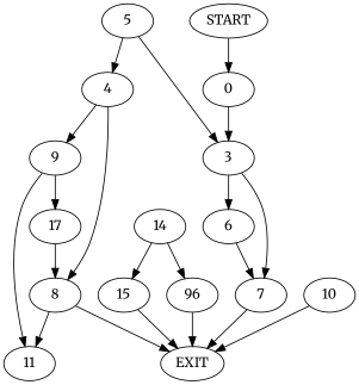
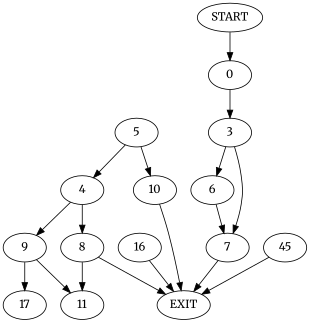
  digraph {
    fontname=Merriweather
    node [fontname=Merriweather]
    edge [fontname=Merriweather]
    n1 [label=START]
    n2 [label=0]
    3
    n4 [label=EXIT]
    6
    7
    4
    8
    9
    5
    10
    11
    n13 [label=17]
-   14
-   15
-   16 [label=96]
+   15 [label=45]
+   16
    n1 -> n2
    n2 -> 3
    3 -> 6
    3 -> 7
    6 -> 7
    7 -> n4
    4 -> 8
    4 -> 9
    8 -> n4
    8 -> 11
    9 -> 11
    9 -> n13
    5 -> 4
-   5 -> 3
+   5 -> 10
    10 -> n4
-   n13 -> 8
-   14 -> 15
-   14 -> 16
    15 -> n4
    16 -> n4
  }
